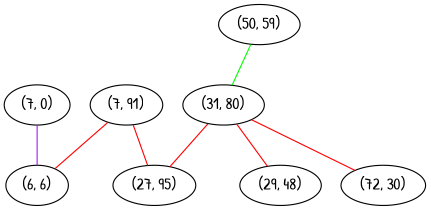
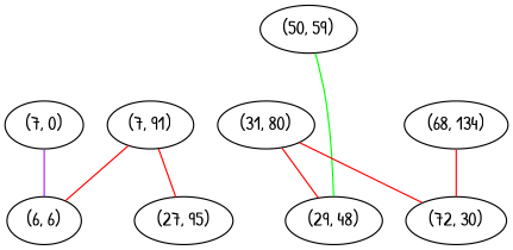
  graph {
    fontname="Patrick Hand"
    node [fontname="Patrick Hand"]
    edge [color=red fontname="Patrick Hand" weight=1]
    n1 [label="(7, 0)"]
    "(6, 6)"
    n3 [label="(7, 91)"]
    "(27, 95)"
+   "(68, 134)"
    "(72, 30)"
    "(50, 59)"
    "(31, 80)"
    "(29, 48)"
    n1 -- "(6, 6)" [color=purple weight=4]
    n3 -- "(6, 6)"
    n3 -- "(27, 95)"
-   "(50, 59)" -- "(31, 80)" [color=green weight=2]
-   "(31, 80)" -- "(27, 95)"
+   "(68, 134)" -- "(72, 30)"
+   "(50, 59)" -- "(29, 48)" [color=green weight=2]
    "(31, 80)" -- "(72, 30)"
    "(31, 80)" -- "(29, 48)"
  }
